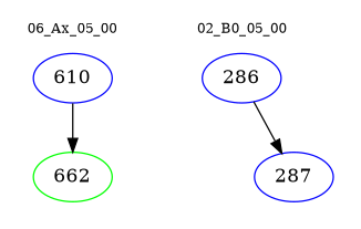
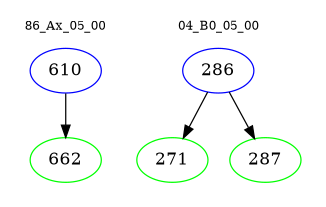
  digraph {
    node [color=blue]
    edge [color=black]
    n1 [label=610]
    n2 [color=green label=662]
    n3 [label=286]
-   n5 [label=287]
+   n4 [color=green label=271]
+   n5 [color=green label=287]
    subgraph cluster_1 {
      color=white
      fontsize=10
-     label="06_Ax_05_00"
+     label="86_Ax_05_00"
      n1
      n2
    }
    subgraph cluster_2 {
      color=white
      fontsize=10
-     label="02_B0_05_00"
+     label="04_B0_05_00"
      n3
+     n4
      n5
    }
    n1 -> n2
+   n3 -> n4
    n3 -> n5
  }
